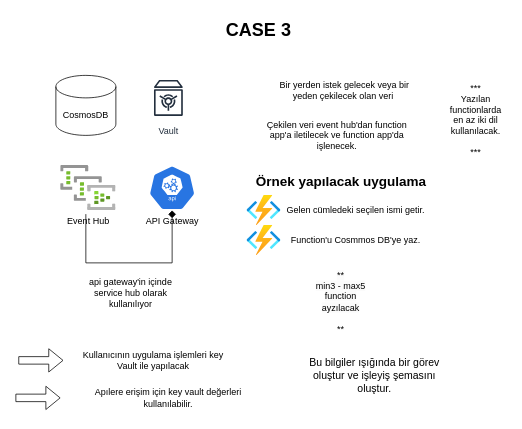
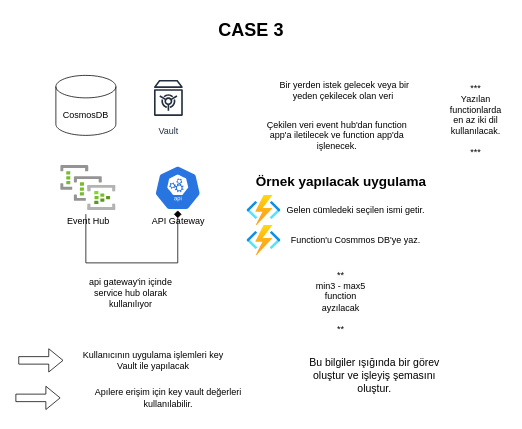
  <mxCell id="0" />
  <mxCell id="1" parent="0" />
  <mxCell id="2" value="CosmosDB" style="shape=cylinder3;whiteSpace=wrap;html=1;boundedLbl=1;backgroundOutline=1;size=15;" parent="1" vertex="1"><mxGeometry x="74" y="100" width="80" height="80" as="geometry" /></mxCell>
- <mxCell id="3" value="API Gateway" style="sketch=0;html=1;dashed=0;whitespace=wrap;fillColor=#2875E2;strokeColor=#ffffff;points=[[0.005,0.63,0],[0.1,0.2,0],[0.9,0.2,0],[0.5,0,0],[0.995,0.63,0],[0.72,0.99,0],[0.5,1,0],[0.28,0.99,0]];verticalLabelPosition=bottom;align=center;verticalAlign=top;shape=mxgraph.kubernetes.icon;prIcon=api" parent="1" vertex="1"><mxGeometry x="194" y="220" width="70" height="60" as="geometry" /></mxCell>
+ <mxCell id="3" value="API Gateway" style="sketch=0;html=1;dashed=0;whitespace=wrap;fillColor=#2875E2;strokeColor=#ffffff;points=[[0.005,0.63,0],[0.1,0.2,0],[0.9,0.2,0],[0.5,0,0],[0.995,0.63,0],[0.72,0.99,0],[0.5,1,0],[0.28,0.99,0]];verticalLabelPosition=bottom;align=center;verticalAlign=top;shape=mxgraph.kubernetes.icon;prIcon=api" parent="1" vertex="1"><mxGeometry x="194" y="220" width="85" height="60" as="geometry" /></mxCell>
  <mxCell id="4" value="Event Hub" style="image;aspect=fixed;html=1;points=[];align=center;fontSize=12;image=img/lib/azure2/analytics/Event_Hub_Clusters.svg;" parent="1" vertex="1"><mxGeometry x="80.15" y="220" width="73.85" height="60" as="geometry" /></mxCell>
  <mxCell id="5" value="Vault" style="sketch=0;outlineConnect=0;fontColor=#232F3E;gradientColor=none;strokeColor=#232F3E;fillColor=#ffffff;dashed=0;verticalLabelPosition=bottom;verticalAlign=top;align=center;html=1;fontSize=12;fontStyle=0;aspect=fixed;shape=mxgraph.aws4.resourceIcon;resIcon=mxgraph.aws4.vault;" parent="1" vertex="1"><mxGeometry x="194" y="100" width="60" height="60" as="geometry" /></mxCell>
- <mxCell id="6" value="CASE 3" style="text;strokeColor=none;fillColor=none;html=1;fontSize=24;fontStyle=1;verticalAlign=middle;align=center;" parent="1" vertex="1"><mxGeometry x="284" y="20" width="120" height="40" as="geometry" /></mxCell>
+ <mxCell id="6" value="CASE 3" style="text;strokeColor=none;fillColor=none;html=1;fontSize=24;fontStyle=1;verticalAlign=middle;align=center;" parent="1" vertex="1"><mxGeometry x="274" y="20" width="120" height="40" as="geometry" /></mxCell>
  <mxCell id="7" value="" style="edgeStyle=elbowEdgeStyle;elbow=vertical;endArrow=diamond;html=1;curved=0;rounded=0;endSize=8;startSize=8;entryX=0.5;entryY=1;entryDx=0;entryDy=0;entryPerimeter=0;exitX=0.458;exitY=1.083;exitDx=0;exitDy=0;exitPerimeter=0;" parent="1" source="4" target="3" edge="1"><mxGeometry width="50" height="50" relative="1" as="geometry"><mxPoint x="114" y="310" as="sourcePoint" /><mxPoint x="234" y="300" as="targetPoint" /><Array as="points"><mxPoint x="234" y="350" /></Array></mxGeometry></mxCell>
  <mxCell id="8" value="api gateway'in içinde service hub olarak kullanılıyor" style="text;html=1;strokeColor=none;fillColor=none;align=center;verticalAlign=middle;whiteSpace=wrap;rounded=0;" parent="1" vertex="1"><mxGeometry x="114" y="360" width="120" height="60" as="geometry" /></mxCell>
  <mxCell id="9" value="Bir yerden istek gelecek veya bir yeden çekilecek olan veri&amp;nbsp;" style="text;html=1;strokeColor=none;fillColor=none;align=center;verticalAlign=middle;whiteSpace=wrap;rounded=0;" parent="1" vertex="1"><mxGeometry x="354" y="100" width="210" height="40" as="geometry" /></mxCell>
  <mxCell id="10" value="Çekilen veri event hub'dan function app'a iletilecek ve function app'da işlenecek." style="text;html=1;strokeColor=none;fillColor=none;align=center;verticalAlign=middle;whiteSpace=wrap;rounded=0;" parent="1" vertex="1"><mxGeometry x="349" y="160" width="200" height="40" as="geometry" /></mxCell>
  <mxCell id="11" value="&lt;font style=&quot;font-size: 18px;&quot;&gt;Örnek yapılacak uygulama&lt;/font&gt;" style="text;strokeColor=none;fillColor=none;html=1;fontSize=24;fontStyle=1;verticalAlign=middle;align=center;" parent="1" vertex="1"><mxGeometry x="334" y="220" width="240" height="40" as="geometry" /></mxCell>
  <mxCell id="12" value="Gelen cümledeki seçilen ismi getir." style="text;html=1;strokeColor=none;fillColor=none;align=center;verticalAlign=middle;whiteSpace=wrap;rounded=0;" parent="1" vertex="1"><mxGeometry x="374" y="260" width="200" height="40" as="geometry" /></mxCell>
  <mxCell id="13" value="" style="image;aspect=fixed;html=1;points=[];align=center;fontSize=12;image=img/lib/azure2/compute/Function_Apps.svg;" parent="1" vertex="1"><mxGeometry x="328.66" y="260" width="45.34" height="40" as="geometry" /></mxCell>
  <mxCell id="14" value="" style="image;aspect=fixed;html=1;points=[];align=center;fontSize=12;image=img/lib/azure2/compute/Function_Apps.svg;" parent="1" vertex="1"><mxGeometry x="328.66" y="300" width="45.34" height="40" as="geometry" /></mxCell>
  <mxCell id="15" value="Function'u Cosmmos DB'ye yaz." style="text;html=1;strokeColor=none;fillColor=none;align=center;verticalAlign=middle;whiteSpace=wrap;rounded=0;" parent="1" vertex="1"><mxGeometry x="374" y="300" width="200" height="40" as="geometry" /></mxCell>
  <mxCell id="16" value="&lt;br&gt;&lt;span style=&quot;color: rgb(0, 0, 0); font-family: Helvetica; font-size: 12px; font-style: normal; font-variant-ligatures: normal; font-variant-caps: normal; font-weight: 400; letter-spacing: normal; orphans: 2; text-align: center; text-indent: 0px; text-transform: none; widows: 2; word-spacing: 0px; -webkit-text-stroke-width: 0px; background-color: rgb(251, 251, 251); text-decoration-thickness: initial; text-decoration-style: initial; text-decoration-color: initial; float: none; display: inline !important;&quot;&gt;** &lt;br&gt;min3 - max5 function ayzılacak&lt;br&gt;&lt;br&gt;&lt;/span&gt;**" style="text;html=1;strokeColor=none;fillColor=none;align=center;verticalAlign=middle;whiteSpace=wrap;rounded=0;" parent="1" vertex="1"><mxGeometry x="409" y="350" width="90" height="90" as="geometry" /></mxCell>
  <mxCell id="17" value="" style="shape=flexArrow;endArrow=classic;html=1;rounded=0;" parent="1" edge="1"><mxGeometry width="50" height="50" relative="1" as="geometry"><mxPoint x="24" y="480" as="sourcePoint" /><mxPoint x="84" y="480" as="targetPoint" /></mxGeometry></mxCell>
  <mxCell id="18" value="&lt;font style=&quot;font-size: 14px;&quot;&gt;Bu bilgiler ışığında bir görev oluştur ve işleyiş şemasını oluştur.&lt;/font&gt;" style="text;html=1;strokeColor=none;fillColor=none;align=center;verticalAlign=middle;whiteSpace=wrap;rounded=0;" parent="1" vertex="1"><mxGeometry x="404" y="460" width="190" height="80" as="geometry" /></mxCell>
  <mxCell id="19" value="Kullanıcının uygulama işlemleri key Vault ile yapılacak" style="text;html=1;strokeColor=none;fillColor=none;align=center;verticalAlign=middle;whiteSpace=wrap;rounded=0;" parent="1" vertex="1"><mxGeometry x="104" y="460" width="200" height="40" as="geometry" /></mxCell>
  <mxCell id="20" value="" style="shape=flexArrow;endArrow=classic;html=1;rounded=0;" parent="1" edge="1"><mxGeometry width="50" height="50" relative="1" as="geometry"><mxPoint x="20.15" y="530" as="sourcePoint" /><mxPoint x="80.15" y="530" as="targetPoint" /></mxGeometry></mxCell>
  <mxCell id="21" value="Apılere erişim için key vault değerleri kullanılabilir." style="text;html=1;strokeColor=none;fillColor=none;align=center;verticalAlign=middle;whiteSpace=wrap;rounded=0;" parent="1" vertex="1"><mxGeometry x="124" y="510" width="200" height="40" as="geometry" /></mxCell>
  <mxCell id="22" value="***&lt;br&gt;Yazılan functionlarda en az iki dil kullanılacak.&lt;br&gt;&lt;br&gt;***" style="text;html=1;strokeColor=none;fillColor=none;align=center;verticalAlign=middle;whiteSpace=wrap;rounded=0;" parent="1" vertex="1"><mxGeometry x="594" y="100" width="80" height="120" as="geometry" /></mxCell>
